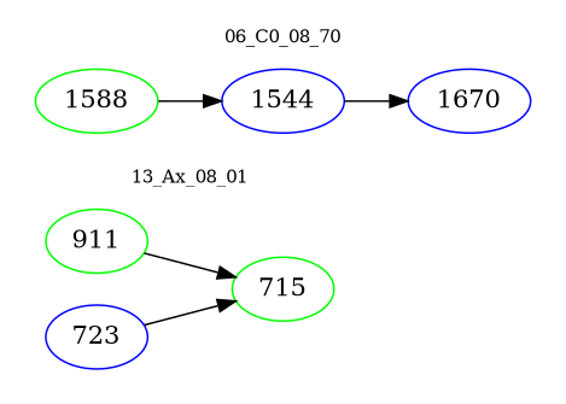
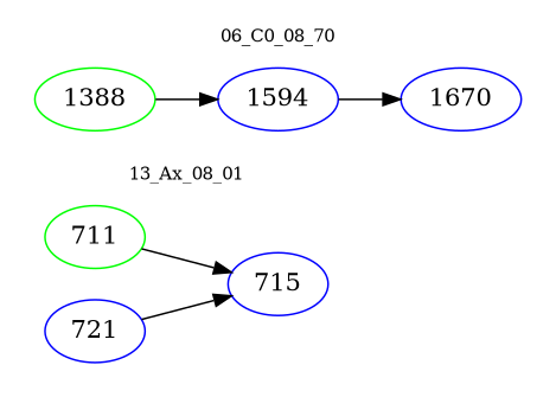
  digraph {
    rankdir=LR
    node [color=blue]
    edge [color=black]
-   n1 [color=green label=911]
-   n2 [color=green label=715]
-   n3 [label=723]
-   n4 [color=green label=1588]
-   n5 [label=1544]
+   n1 [color=green label=711]
+   n2 [label=715]
+   n3 [label=721]
+   n4 [color=green label=1388]
+   n5 [label=1594]
    n6 [label=1670]
    subgraph cluster_1 {
      color=white
      fontsize=10
      label="13_Ax_08_01"
      n1
      n2
      n3
    }
    subgraph cluster_2 {
      color=white
      fontsize=10
      label="06_C0_08_70"
      n4
      n5
      n6
    }
    n1 -> n2
    n3 -> n2
    n4 -> n5
    n5 -> n6
  }
